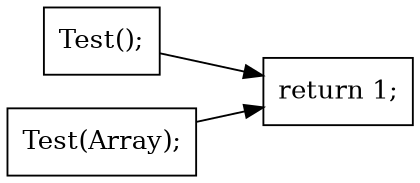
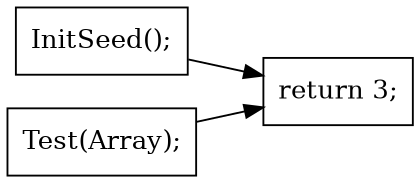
  digraph {
    rankdir=LR
    node [shape=box]
-   n1 [label="Test();"]
-   n2 [label="return 1;"]
+   n1 [label="InitSeed();"]
+   n2 [label="return 3;"]
    n3 [label="Test(Array);"]
    n1 -> n2
    n3 -> n2
  }
